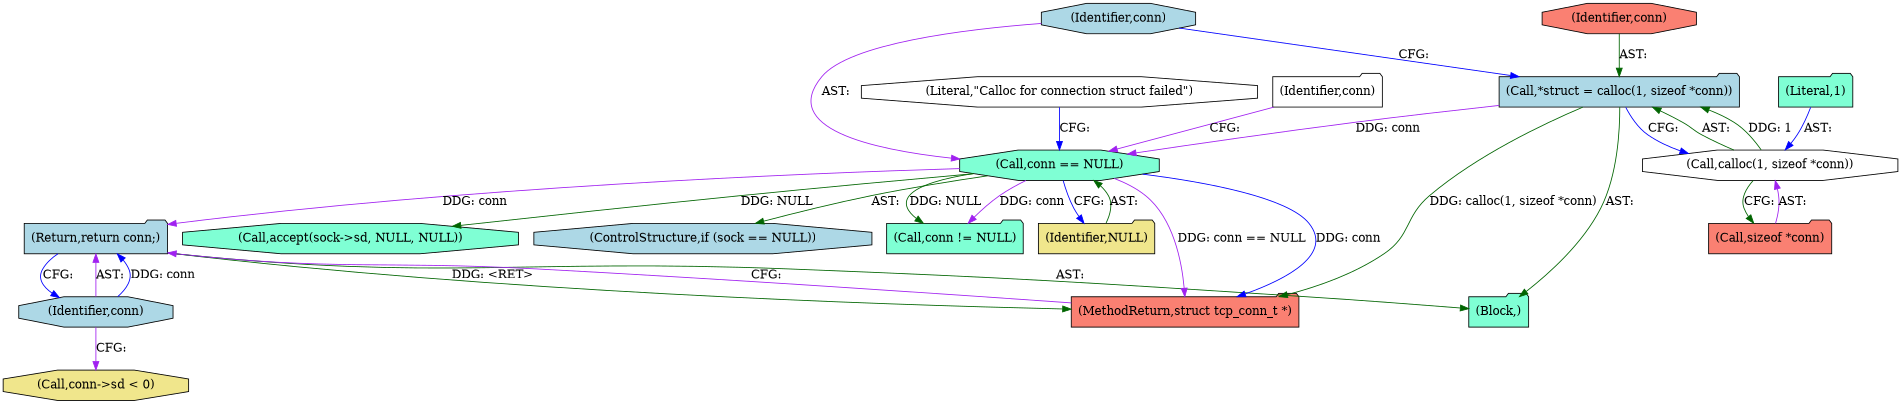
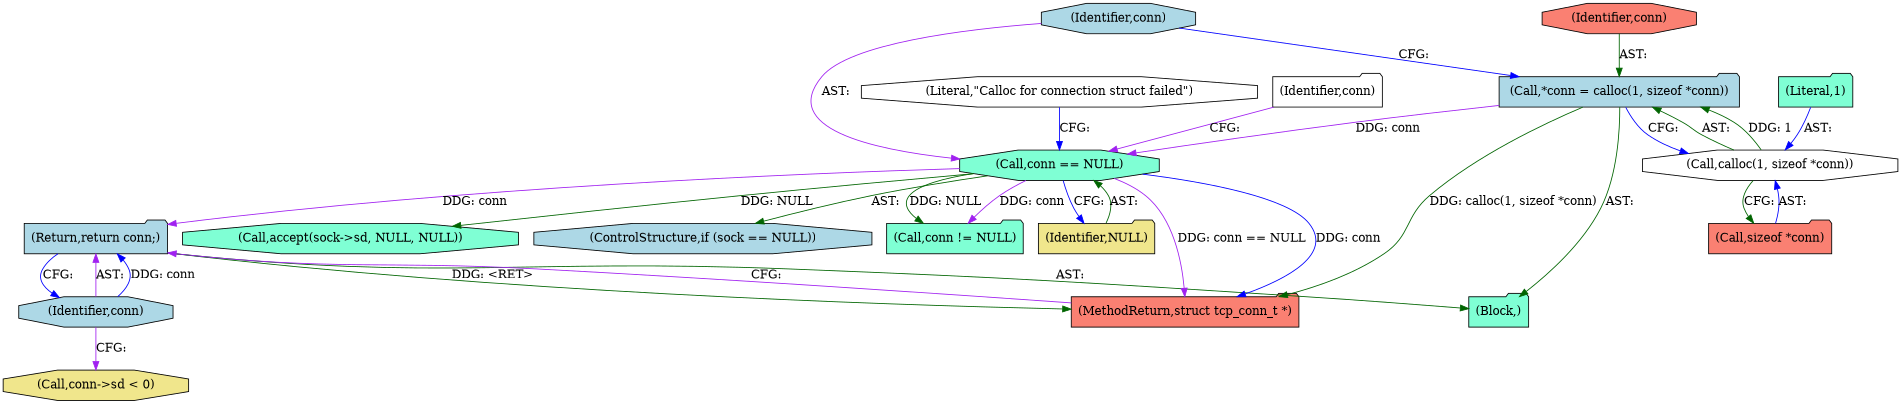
  digraph {
    fontname="DejaVu Serif"
    node [fillcolor=lightblue fontname="DejaVu Serif" shape=folder style=filled]
    edge [color=darkgreen fontname="DejaVu Serif"]
    n1 [label="(Return,return conn;)"]
    n2 [label="(Identifier,conn)" shape=octagon]
    n3 [fillcolor=salmon label="(MethodReturn,struct tcp_conn_t *)"]
    n4 [fillcolor=aquamarine label="(Block,)"]
    n5 [fillcolor=khaki label="(Call,conn->sd < 0)" shape=octagon]
    n6 [fillcolor=aquamarine label="(Call,conn == NULL)" shape=octagon]
    n7 [fillcolor=khaki label="(Identifier,NULL)"]
    n8 [fillcolor=aquamarine label="(Call,accept(sock->sd, NULL, NULL))" shape=octagon]
    n9 [label="(ControlStructure,if (sock == NULL))" shape=octagon]
    n10 [fillcolor=aquamarine label="(Call,conn != NULL)"]
-   n11 [label="(Call,*struct = calloc(1, sizeof *conn))"]
+   n11 [label="(Call,*conn = calloc(1, sizeof *conn))"]
    n12 [fillcolor=white label="(Call,calloc(1, sizeof *conn))" shape=octagon]
    n13 [fillcolor=salmon label="(Call,sizeof *conn)"]
    n14 [fillcolor=white label="(Identifier,conn)"]
    n15 [label="(Identifier,conn)" shape=octagon]
    n16 [fillcolor=salmon label="(Identifier,conn)" shape=octagon]
    n17 [fillcolor=aquamarine label="(Literal,1)"]
    n18 [fillcolor=white label="(Literal,\"Calloc for connection struct failed\")" shape=octagon]
    n1 -> n2 [color=blue label="CFG: "]
    n1 -> n3 [label="DDG: <RET>"]
    n1 -> n4 [label="AST: "]
    n2 -> n1 [color=purple label="AST: "]
    n2 -> n1 [color=blue label="DDG: conn"]
    n2 -> n5 [color=purple label="CFG: "]
    n3 -> n1 [color=purple label="CFG: "]
    n6 -> n1 [color=purple label="DDG: conn"]
    n6 -> n3 [color=purple label="DDG: conn == NULL"]
    n6 -> n3 [color=blue label="DDG: conn"]
    n6 -> n7 [color=blue label="CFG: "]
    n6 -> n8 [label="DDG: NULL"]
    n6 -> n9 [label="AST: "]
    n6 -> n10 [color=purple label="DDG: conn"]
    n6 -> n10 [label="DDG: NULL"]
    n7 -> n6 [label="AST: "]
    n11 -> n3 [label="DDG: calloc(1, sizeof *conn)"]
    n11 -> n4 [label="AST: "]
    n11 -> n6 [color=purple label="DDG: conn"]
    n11 -> n12 [color=blue label="CFG: "]
    n12 -> n11 [label="AST: "]
    n12 -> n11 [label="DDG: 1"]
    n12 -> n13 [label="CFG: "]
-   n13 -> n12 [color=purple label="AST: "]
+   n13 -> n12 [color=blue label="AST: "]
    n14 -> n6 [color=purple label="CFG: "]
    n15 -> n6 [color=purple label="AST: "]
    n15 -> n11 [color=blue label="CFG: "]
    n16 -> n11 [label="AST: "]
    n17 -> n12 [color=blue label="AST: "]
    n18 -> n6 [color=blue label="CFG: "]
  }
